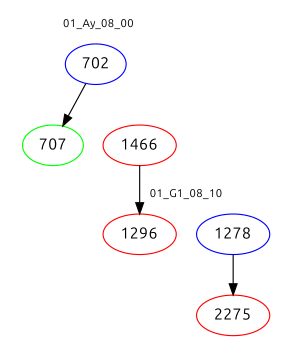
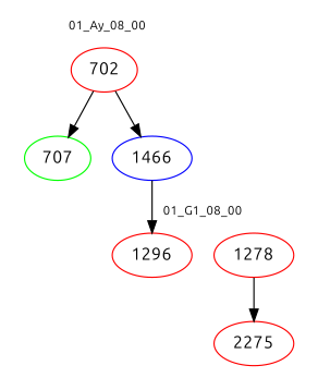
  digraph {
    fontname=Ubuntu
    node [color=red fontname=Ubuntu]
    edge [color=black fontname=Ubuntu]
-   n1 [color=blue label=702]
+   n1 [label=702]
    n2 [color=green label=707]
-   n3 [label=1466]
-   n4 [color=blue label=1278]
+   n3 [color=blue label=1466]
+   n4 [label=1278]
    n5 [label=1296]
    n6 [label=2275]
    subgraph cluster_1 {
      color=white
      fontsize=10
      label="01_Ay_08_00"
      n1
      n2
      n3
    }
    subgraph cluster_2 {
      color=white
      fontsize=10
-     label="01_G1_08_10"
+     label="01_G1_08_00"
      n4
      n5
      n6
    }
    n1 -> n2
+   n1 -> n3
    n3 -> n5
    n4 -> n6
  }
